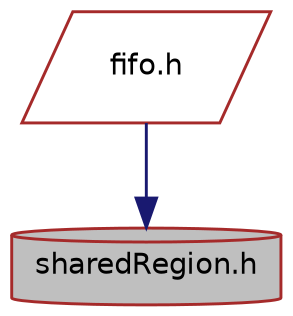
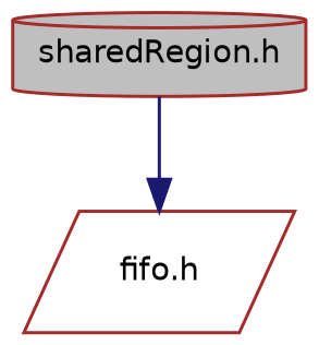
  digraph {
    node [color=brown fontname=Helvetica fontsize=10 style=filled]
    n1 [fillcolor=grey75 fontcolor=black height=0.2 label="sharedRegion.h" shape=cylinder width=0.4]
    n2 [fillcolor=white height=0.2 label="fifo.h" shape=parallelogram width=0.4]
-   n2 -> n1 [color=midnightblue fontname=Helvetica fontsize=10 labelfontname=Helvetica labelfontsize=10 style=solid]
+   n1 -> n2 [color=midnightblue fontname=Helvetica fontsize=10 labelfontname=Helvetica labelfontsize=10 style=solid]
  }
